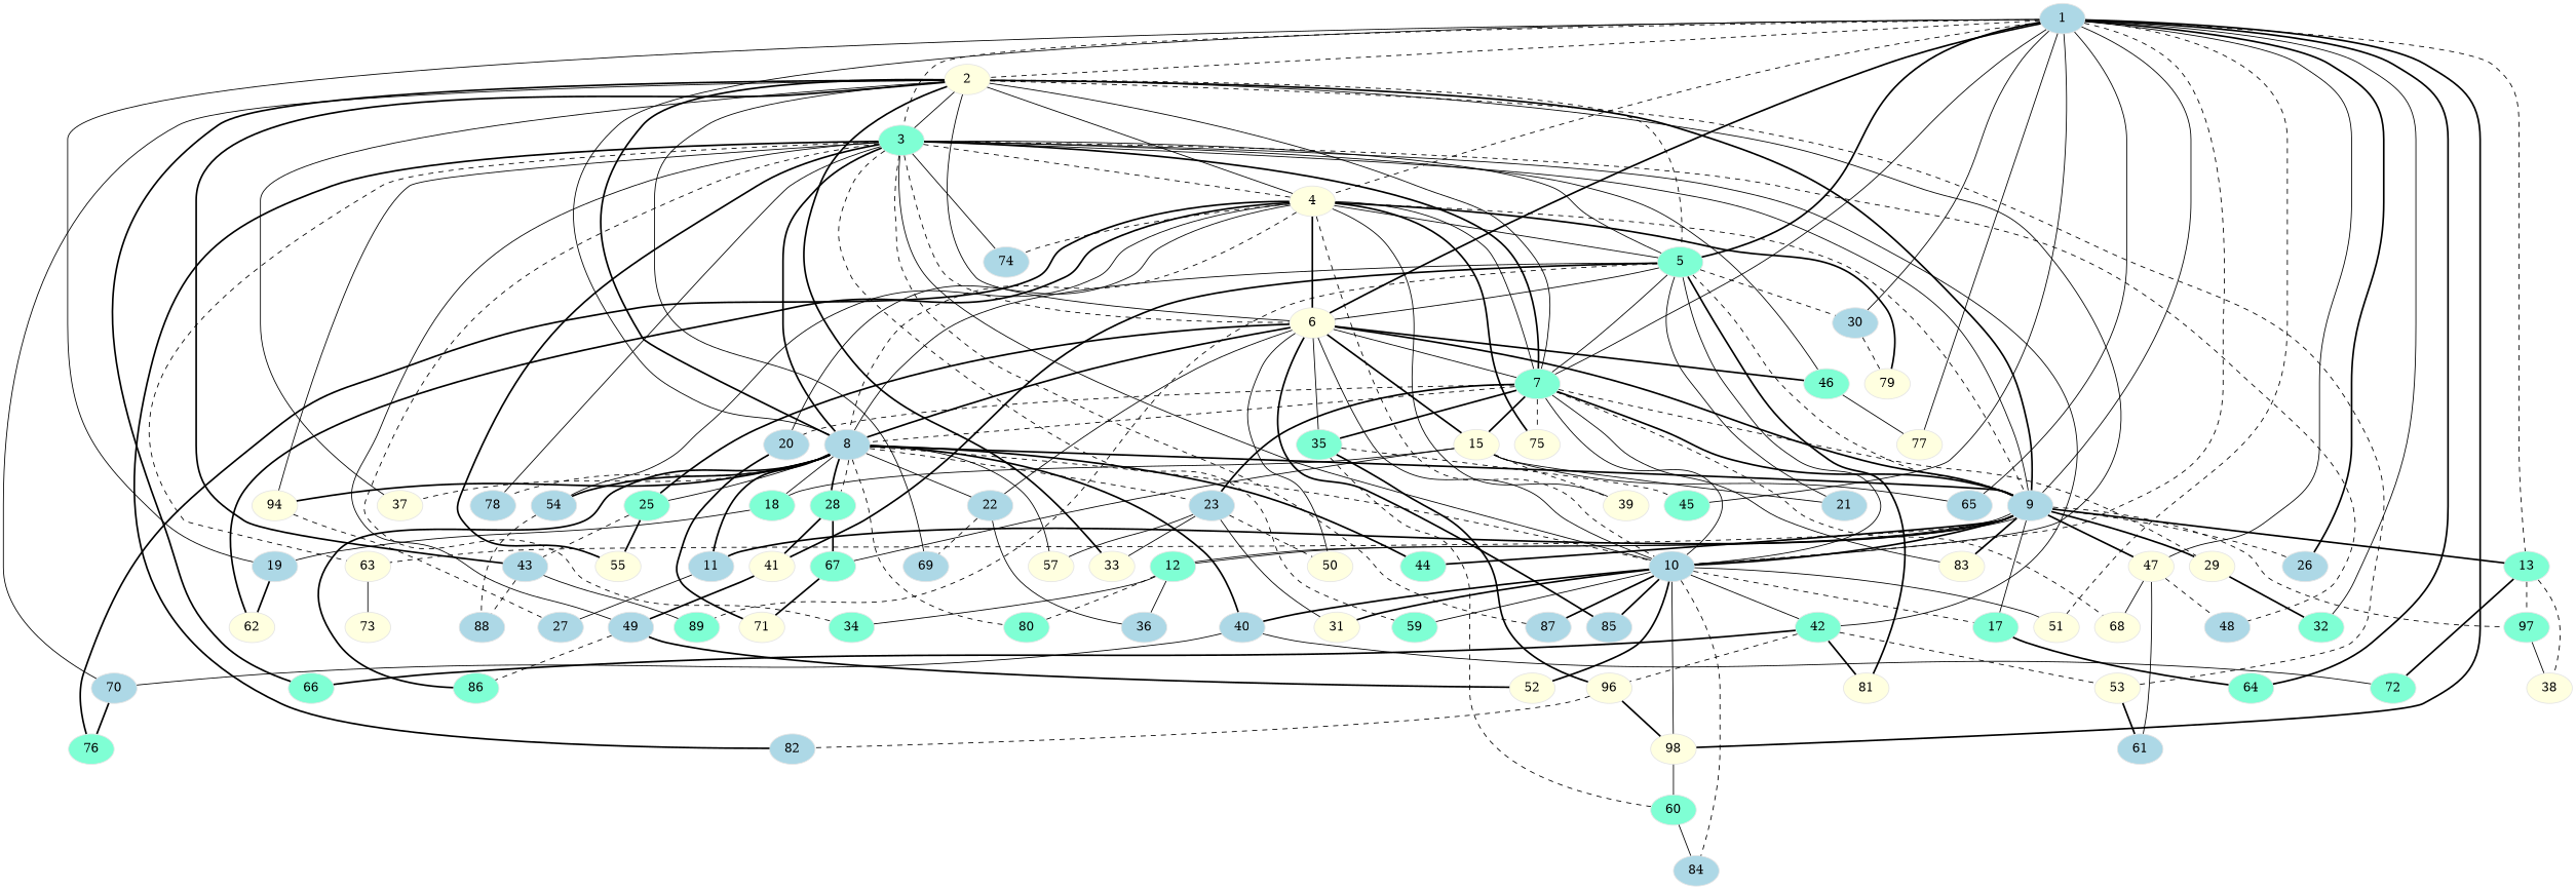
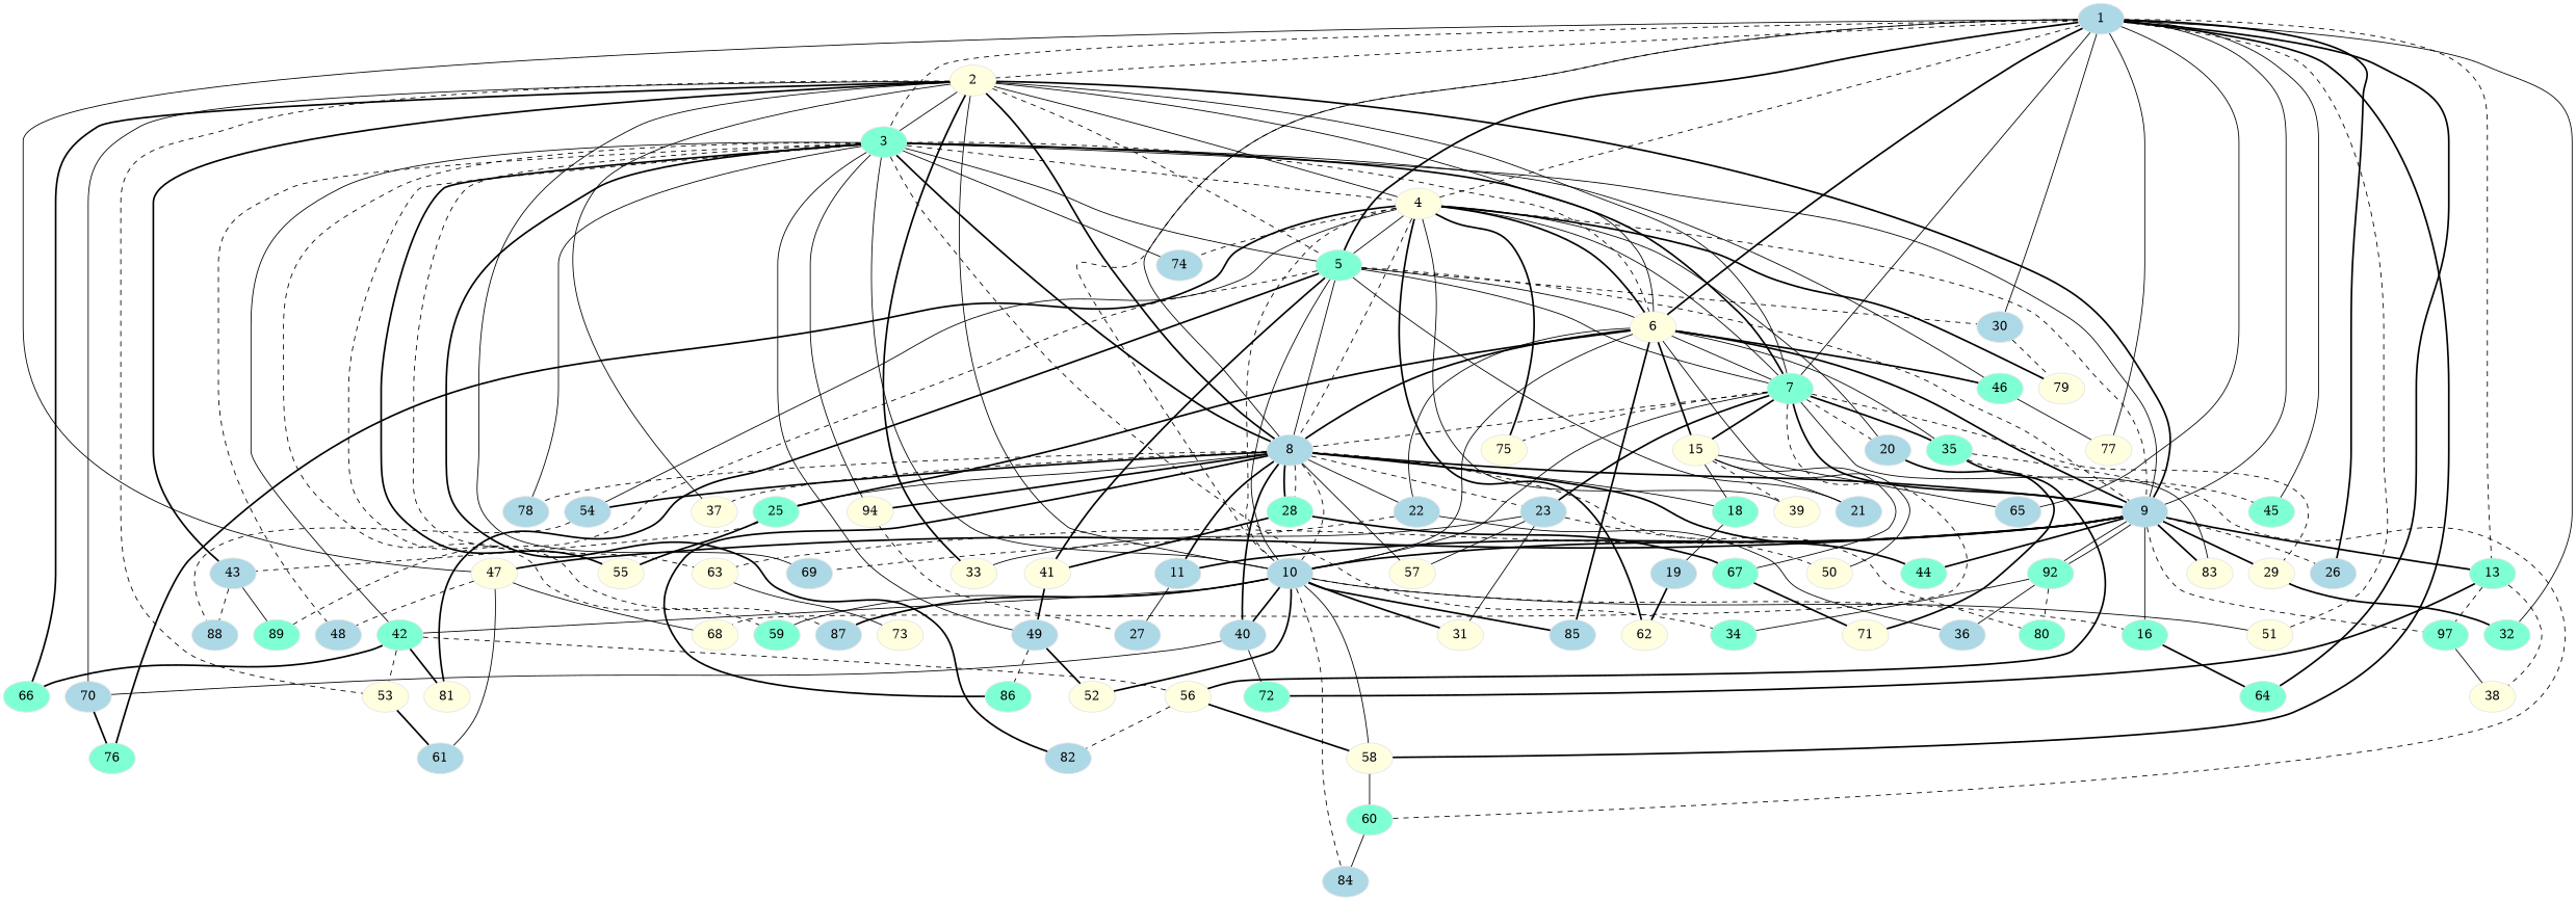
  graph {
    node [color=gray90 fillcolor=lightyellow style=filled]
    edge [style=solid]
    2
    1 [fillcolor=lightblue]
    3 [fillcolor=aquamarine]
    4
    5 [fillcolor=aquamarine]
    6
    7 [fillcolor=aquamarine]
    8 [fillcolor=lightblue]
    9 [fillcolor=lightblue]
    10 [fillcolor=lightblue]
    13 [fillcolor=aquamarine]
    19 [fillcolor=lightblue]
    26 [fillcolor=lightblue]
    30 [fillcolor=lightblue]
    32 [fillcolor=aquamarine]
    45 [fillcolor=aquamarine]
    47
    51
-   58 [label=98]
+   58
    64 [fillcolor=aquamarine]
    65 [fillcolor=lightblue]
    77
    33
    37
    43 [fillcolor=lightblue]
    53
    66 [fillcolor=aquamarine]
    69 [fillcolor=lightblue]
    70 [fillcolor=lightblue]
    n30 [label=94]
    34 [fillcolor=aquamarine]
    42 [fillcolor=aquamarine]
    46 [fillcolor=aquamarine]
    48 [fillcolor=lightblue]
    49 [fillcolor=lightblue]
    55
    59 [fillcolor=aquamarine]
    63
    74 [fillcolor=lightblue]
    78 [fillcolor=lightblue]
    82 [fillcolor=lightblue]
    87 [fillcolor=lightblue]
    20 [fillcolor=lightblue]
    39
    54 [fillcolor=lightblue]
    62
    75
    76 [fillcolor=aquamarine]
    79
    21 [fillcolor=lightblue]
    41
    81
    89 [fillcolor=aquamarine]
    15
    22 [fillcolor=lightblue]
    25 [fillcolor=aquamarine]
    35 [fillcolor=aquamarine]
    50
    85 [fillcolor=lightblue]
    23 [fillcolor=lightblue]
    29
    68
    83
    11 [fillcolor=lightblue]
    18 [fillcolor=aquamarine]
    28 [fillcolor=aquamarine]
    40 [fillcolor=lightblue]
    44 [fillcolor=aquamarine]
    57
    80 [fillcolor=aquamarine]
    86 [fillcolor=aquamarine]
-   12 [fillcolor=aquamarine]
-   16 [fillcolor=aquamarine label=17]
+   12 [fillcolor=aquamarine label=92]
+   16 [fillcolor=aquamarine]
    n74 [fillcolor=aquamarine label=97]
    31
    52
    84 [fillcolor=lightblue]
    38
    72 [fillcolor=aquamarine]
    61 [fillcolor=lightblue]
    60 [fillcolor=aquamarine]
    88 [fillcolor=lightblue]
    27 [fillcolor=lightblue]
-   56 [label=96]
+   56
    73
    71
    67 [fillcolor=aquamarine]
    36 [fillcolor=lightblue]
    2 -- 3
    2 -- 4
    2 -- 5 [style=dashed]
    2 -- 6
    2 -- 7
    2 -- 8 [style=bold]
    2 -- 9 [style=bold]
    2 -- 10
    2 -- 33 [style=bold]
    2 -- 37
    2 -- 43 [style=bold]
    2 -- 53 [style=dashed]
    2 -- 66 [style=bold]
    2 -- 69
    2 -- 70
    1 -- 2 [style=dashed]
    1 -- 3 [style=dashed]
    1 -- 4 [style=dashed]
    1 -- 5 [style=bold]
    1 -- 6 [style=bold]
    1 -- 7
    1 -- 8
    1 -- 9
    1 -- 10 [style=dashed]
    1 -- 13 [style=dashed]
-   1 -- 19
    1 -- 26 [style=bold]
    1 -- 30
    1 -- 32
    1 -- 45
    1 -- 47
    1 -- 51 [style=dashed]
    1 -- 58 [style=bold]
    1 -- 64 [style=bold]
    1 -- 65
    1 -- 77
    3 -- 4 [style=dashed]
    3 -- 5
    3 -- 6 [style=dashed]
    3 -- 7 [style=bold]
    3 -- 8 [style=bold]
    3 -- 9
    3 -- 10
    3 -- n30
    3 -- 34 [style=dashed]
    3 -- 42
    3 -- 46
    3 -- 48 [style=dashed]
    3 -- 49
    3 -- 55 [style=bold]
    3 -- 59 [style=dashed]
    3 -- 63 [style=dashed]
    3 -- 74
    3 -- 78
    3 -- 82 [style=bold]
    3 -- 87 [style=dashed]
    4 -- 5
    4 -- 6 [style=bold]
    4 -- 7
    4 -- 8 [style=dashed]
    4 -- 9 [style=dashed]
    4 -- 10 [style=dashed]
    4 -- 74 [style=dashed]
    4 -- 20
    4 -- 39
    4 -- 54
    4 -- 62 [style=bold]
    4 -- 75 [style=bold]
    4 -- 76 [style=bold]
    4 -- 79 [style=bold]
    5 -- 6
    5 -- 7
    5 -- 8
    5 -- 9 [style=dashed]
    5 -- 10
    5 -- 30 [style=dashed]
    5 -- 21
    5 -- 41 [style=bold]
    5 -- 81 [style=bold]
    5 -- 89 [style=dashed]
    6 -- 7
    6 -- 8 [style=bold]
    6 -- 9 [style=bold]
    6 -- 10
    6 -- 46 [style=bold]
    6 -- 15 [style=bold]
    6 -- 22
    6 -- 25 [style=bold]
    6 -- 35
    6 -- 50
    6 -- 85 [style=bold]
    7 -- 8 [style=dashed]
    7 -- 9 [style=bold]
    7 -- 10
    7 -- 20 [style=dashed]
    7 -- 75 [style=dashed]
    7 -- 15 [style=bold]
    7 -- 35 [style=bold]
    7 -- 23 [style=bold]
    7 -- 29 [style=dashed]
    7 -- 68 [style=dashed]
    7 -- 83
    8 -- 9 [style=bold]
    8 -- 10 [style=dashed]
    8 -- 37 [style=dashed]
    8 -- n30 [style=bold]
    8 -- 78 [style=dashed]
    8 -- 54 [style=bold]
    8 -- 22
    8 -- 25
    8 -- 23 [style=dashed]
    8 -- 11 [style=bold]
    8 -- 18
    8 -- 28 [style=bold]
    8 -- 28 [style=dashed]
    8 -- 40 [style=bold]
    8 -- 44 [style=bold]
    8 -- 57
    8 -- 80 [style=dashed]
    8 -- 86 [style=bold]
    9 -- 10 [style=bold]
    9 -- 13 [style=bold]
    9 -- 26 [style=dashed]
    9 -- 47 [style=bold]
    9 -- 63 [style=dashed]
    9 -- 29 [style=bold]
    9 -- 83 [style=bold]
    9 -- 11 [style=bold]
    9 -- 44 [style=bold]
    9 -- 12
    9 -- 12
    9 -- 16
    9 -- n74 [style=dashed]
    10 -- 51
    10 -- 58
    10 -- 42
    10 -- 59
    10 -- 87 [style=bold]
    10 -- 85 [style=bold]
    10 -- 40 [style=bold]
    10 -- 16 [style=dashed]
    10 -- 31 [style=bold]
    10 -- 52 [style=bold]
    10 -- 84 [style=dashed]
    13 -- n74 [style=dashed]
    13 -- 38 [style=dashed]
    13 -- 72 [style=bold]
    19 -- 62 [style=bold]
    30 -- 79 [style=dashed]
    47 -- 48 [style=dashed]
    47 -- 68
    47 -- 61
    58 -- 60
    43 -- 89
    43 -- 88 [style=dashed]
    53 -- 61 [style=bold]
    70 -- 76 [style=bold]
    n30 -- 27 [style=dashed]
    42 -- 53 [style=dashed]
    42 -- 66 [style=bold]
    42 -- 81 [style=bold]
    42 -- 56 [style=dashed]
    46 -- 77
    49 -- 86 [style=dashed]
    49 -- 52 [style=bold]
    63 -- 73
    20 -- 71 [style=bold]
    54 -- 88 [style=dashed]
    41 -- 49 [style=bold]
    15 -- 65
    15 -- 39 [style=dashed]
    15 -- 21
    15 -- 18
    15 -- 67
    22 -- 69 [style=dashed]
    22 -- 36
    25 -- 43 [style=dashed]
    25 -- 55 [style=bold]
    35 -- 45 [style=dashed]
    35 -- 60 [style=dashed]
    35 -- 56 [style=bold]
    23 -- 33
    23 -- 50 [style=dashed]
    23 -- 57
    23 -- 31
    29 -- 32 [style=bold]
    11 -- 27
    18 -- 19
    28 -- 41 [style=bold]
    28 -- 67 [style=bold]
    40 -- 70
    40 -- 72
    12 -- 34
    12 -- 80 [style=dashed]
    12 -- 36
    16 -- 64 [style=bold]
    n74 -- 38
    60 -- 84
    56 -- 58 [style=bold]
    56 -- 82 [style=dashed]
    67 -- 71 [style=bold]
  }
